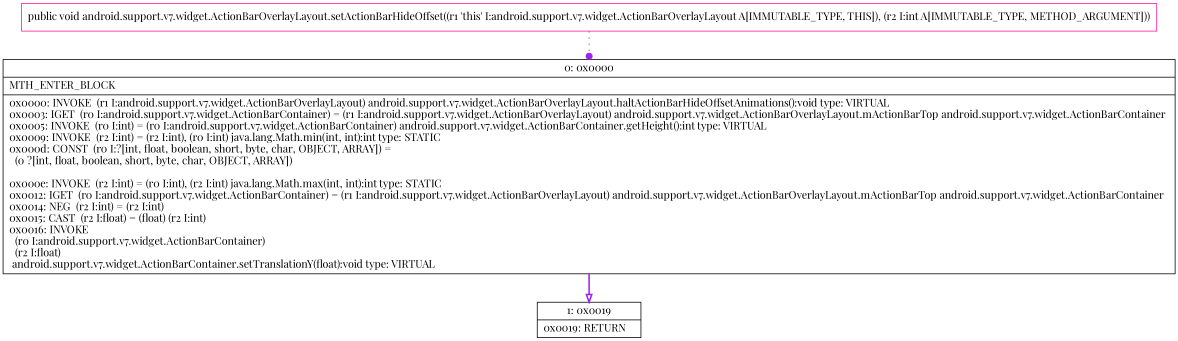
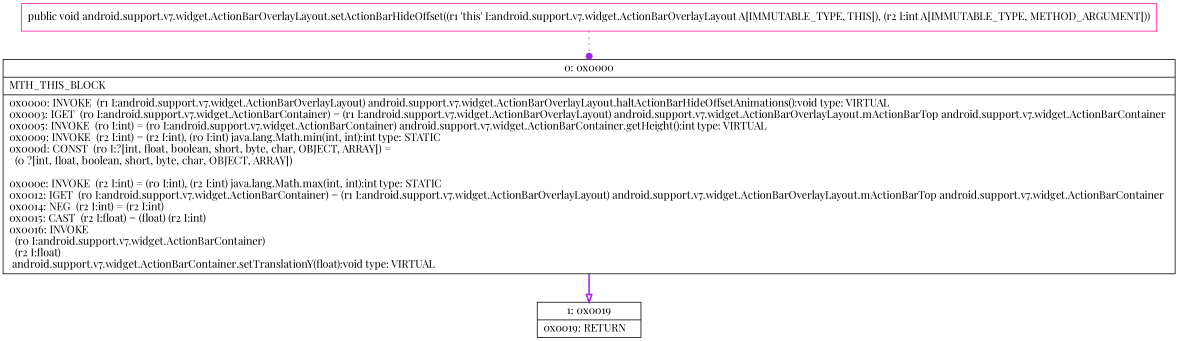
  digraph {
    fontname="Playfair Display"
    node [shape=record color=black fontname="Playfair Display"]
    edge [color=purple fontname="Playfair Display"]
-   n1 [label="{0\:\ 0x0000|MTH_ENTER_BLOCK\l|0x0000: INVOKE  (r1 I:android.support.v7.widget.ActionBarOverlayLayout) android.support.v7.widget.ActionBarOverlayLayout.haltActionBarHideOffsetAnimations():void type: VIRTUAL \l0x0003: IGET  (r0 I:android.support.v7.widget.ActionBarContainer) = (r1 I:android.support.v7.widget.ActionBarOverlayLayout) android.support.v7.widget.ActionBarOverlayLayout.mActionBarTop android.support.v7.widget.ActionBarContainer \l0x0005: INVOKE  (r0 I:int) = (r0 I:android.support.v7.widget.ActionBarContainer) android.support.v7.widget.ActionBarContainer.getHeight():int type: VIRTUAL \l0x0009: INVOKE  (r2 I:int) = (r2 I:int), (r0 I:int) java.lang.Math.min(int, int):int type: STATIC \l0x000d: CONST  (r0 I:?[int, float, boolean, short, byte, char, OBJECT, ARRAY]) = \l  (0 ?[int, float, boolean, short, byte, char, OBJECT, ARRAY])\l \l0x000e: INVOKE  (r2 I:int) = (r0 I:int), (r2 I:int) java.lang.Math.max(int, int):int type: STATIC \l0x0012: IGET  (r0 I:android.support.v7.widget.ActionBarContainer) = (r1 I:android.support.v7.widget.ActionBarOverlayLayout) android.support.v7.widget.ActionBarOverlayLayout.mActionBarTop android.support.v7.widget.ActionBarContainer \l0x0014: NEG  (r2 I:int) = (r2 I:int) \l0x0015: CAST  (r2 I:float) = (float) (r2 I:int) \l0x0016: INVOKE  \l  (r0 I:android.support.v7.widget.ActionBarContainer)\l  (r2 I:float)\l android.support.v7.widget.ActionBarContainer.setTranslationY(float):void type: VIRTUAL \l}"]
+   n1 [label="{0\:\ 0x0000|MTH_THIS_BLOCK\l|0x0000: INVOKE  (r1 I:android.support.v7.widget.ActionBarOverlayLayout) android.support.v7.widget.ActionBarOverlayLayout.haltActionBarHideOffsetAnimations():void type: VIRTUAL \l0x0003: IGET  (r0 I:android.support.v7.widget.ActionBarContainer) = (r1 I:android.support.v7.widget.ActionBarOverlayLayout) android.support.v7.widget.ActionBarOverlayLayout.mActionBarTop android.support.v7.widget.ActionBarContainer \l0x0005: INVOKE  (r0 I:int) = (r0 I:android.support.v7.widget.ActionBarContainer) android.support.v7.widget.ActionBarContainer.getHeight():int type: VIRTUAL \l0x0009: INVOKE  (r2 I:int) = (r2 I:int), (r0 I:int) java.lang.Math.min(int, int):int type: STATIC \l0x000d: CONST  (r0 I:?[int, float, boolean, short, byte, char, OBJECT, ARRAY]) = \l  (0 ?[int, float, boolean, short, byte, char, OBJECT, ARRAY])\l \l0x000e: INVOKE  (r2 I:int) = (r0 I:int), (r2 I:int) java.lang.Math.max(int, int):int type: STATIC \l0x0012: IGET  (r0 I:android.support.v7.widget.ActionBarContainer) = (r1 I:android.support.v7.widget.ActionBarOverlayLayout) android.support.v7.widget.ActionBarOverlayLayout.mActionBarTop android.support.v7.widget.ActionBarContainer \l0x0014: NEG  (r2 I:int) = (r2 I:int) \l0x0015: CAST  (r2 I:float) = (float) (r2 I:int) \l0x0016: INVOKE  \l  (r0 I:android.support.v7.widget.ActionBarContainer)\l  (r2 I:float)\l android.support.v7.widget.ActionBarContainer.setTranslationY(float):void type: VIRTUAL \l}"]
    n2 [label="{1\:\ 0x0019|0x0019: RETURN   \l}"]
    n3 [label="{public void android.support.v7.widget.ActionBarOverlayLayout.setActionBarHideOffset((r1 'this' I:android.support.v7.widget.ActionBarOverlayLayout A[IMMUTABLE_TYPE, THIS]), (r2 I:int A[IMMUTABLE_TYPE, METHOD_ARGUMENT])) }" color=deeppink]
    n1 -> n2 [style=bold arrowhead=onormal]
    n3 -> n1 [style=dotted arrowhead=dot]
  }
